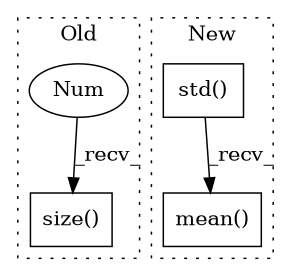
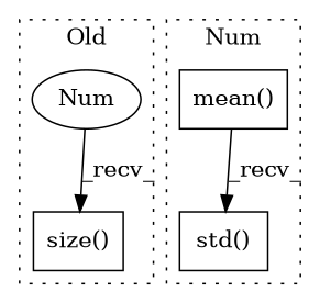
  digraph {
    node [a=75 l="7,15" shape=box]
    n1 [l="8,1" label="size()" s="1271,1280"]
    n2 [a=76 l=1 label=Num s=1279 shape=ellipse]
    n3 [label="std()" s="1237,1251"]
    n4 [label="mean()" s="1189,1203"]
    subgraph cluster_1 {
      label=Old
      style=dotted
      n1
      n2
    }
    subgraph cluster_2 {
-     label=New
+     label=Num
      style=dotted
      n3
      n4
    }
    n2 -> n1 [label=_recv_]
-   n3 -> n4 [label=_recv_]
+   n4 -> n3 [label=_recv_]
  }
